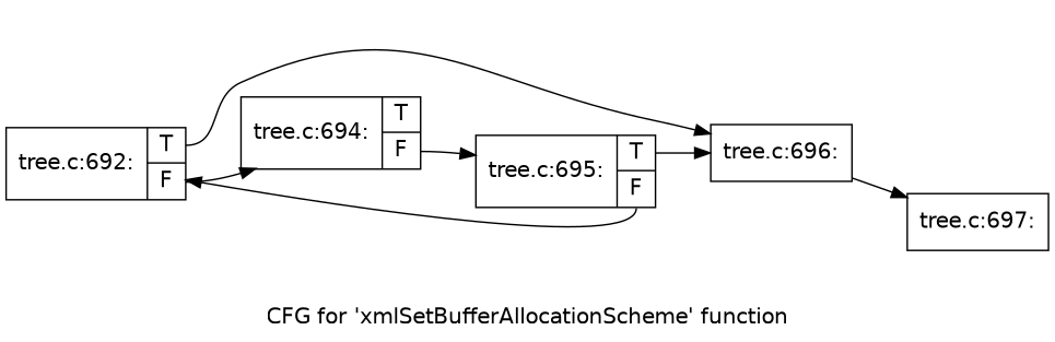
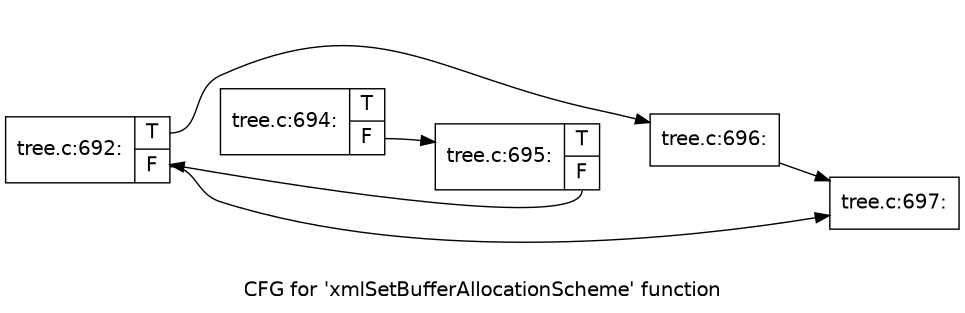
  digraph {
    fontname="DejaVu Sans"
    label="CFG for 'xmlSetBufferAllocationScheme' function"
    rankdir=LR
    node [fontname="DejaVu Sans" shape=record]
    edge [fontname="DejaVu Sans" tailport=s0]
    n1 [label="{tree.c:692:|{<s0>T|<s1>F}}"]
    n2 [label="{tree.c:696:}"]
    n3 [label="{tree.c:694:|{<s0>T|<s1>F}}"]
    n4 [label="{tree.c:697:}"]
    n5 [label="{tree.c:695:|{<s0>T|<s1>F}}"]
    n1 -> n2
-   n1 -> n3 [tailport=s1]
+   n1 -> n4 [tailport=s1]
    n2 -> n4
    n3 -> n5 [tailport=s1]
    n5 -> n1 [tailport=s1]
-   n5 -> n2
  }
